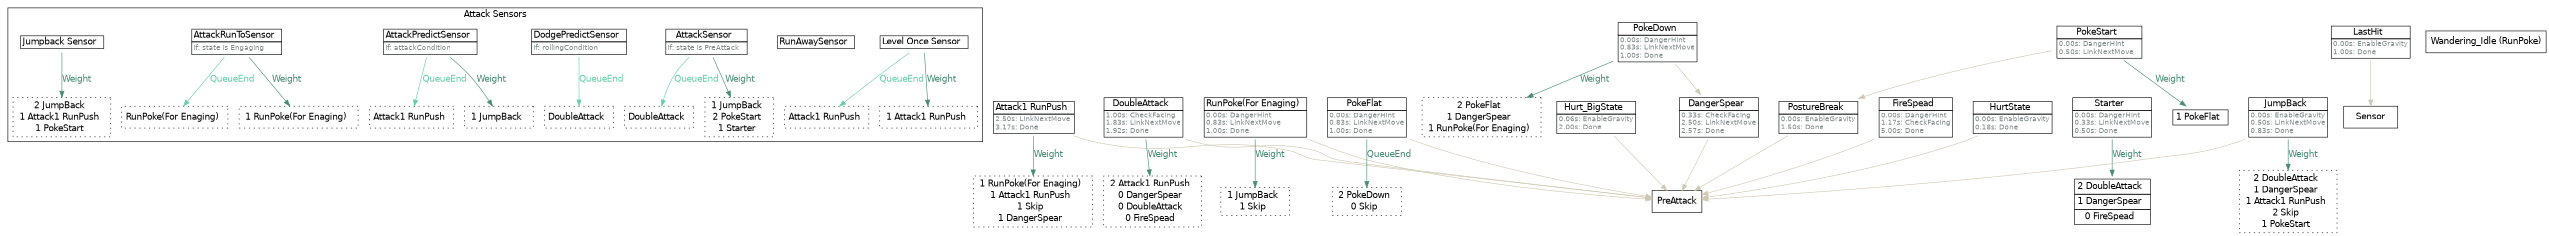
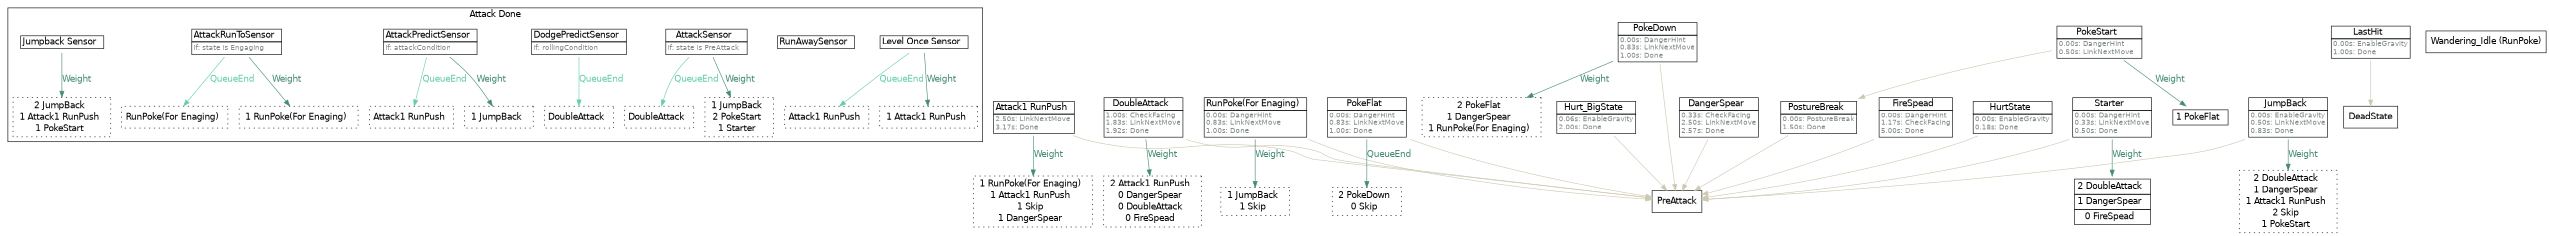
  strict digraph {
    rankdir=TB
    node [fontname=Helvetica shape=plaintext]
    edge [color=cornsilk3 fontcolor=cornsilk3 fontname=Helvetica]
    n1 [label=<<TABLE border="0" cellspacing="0" cellborder="1" cellpadding="2"><TR><TD>Level Once Sensor  </TD></TR></TABLE>>]
    n2 [label=<<TABLE border="0" cellspacing="0" cellborder="0" cellpadding="2"><TR><TD>Attack1 RunPush  </TD></TR></TABLE>> margin=0.05 shape=box style=dotted]
    n3 [label=<<TABLE border="0" cellspacing="0" cellborder="0" cellpadding="2"><TR><TD>1 Attack1 RunPush  </TD></TR></TABLE>> shape=box style=dotted]
    n4 [label=<<TABLE border="0" cellspacing="0" cellborder="1" cellpadding="2"><TR><TD>RunAwaySensor  </TD></TR></TABLE>>]
    n5 [label=<<TABLE border="0" cellspacing="0" cellborder="1" cellpadding="2"><TR><TD>AttackSensor  </TD></TR><TR><TD align="left" balign="left"><FONT point-size="12" color="azure4">if: state is PreAttack</FONT>  </TD></TR></TABLE>>]
    n6 [label=<<TABLE border="0" cellspacing="0" cellborder="0" cellpadding="2"><TR><TD>DoubleAttack  </TD></TR></TABLE>> margin=0.05 shape=box style=dotted]
    n7 [label=<<TABLE border="0" cellspacing="0" cellborder="0" cellpadding="2"><TR><TD>1 JumpBack  </TD></TR><TR><TD>2 PokeStart  </TD></TR><TR><TD>1 Starter  </TD></TR></TABLE>> shape=box style=dotted]
    n8 [label=<<TABLE border="0" cellspacing="0" cellborder="1" cellpadding="2"><TR><TD>DodgePredictSensor  </TD></TR><TR><TD align="left" balign="left"><FONT point-size="12" color="azure4">if: rollingCondition</FONT>  </TD></TR></TABLE>>]
    n9 [label=<<TABLE border="0" cellspacing="0" cellborder="0" cellpadding="2"><TR><TD>DoubleAttack  </TD></TR></TABLE>> margin=0.05 shape=box style=dotted]
    n10 [label=<<TABLE border="0" cellspacing="0" cellborder="1" cellpadding="2"><TR><TD>AttackPredictSensor  </TD></TR><TR><TD align="left" balign="left"><FONT point-size="12" color="azure4">if: attackCondition</FONT>  </TD></TR></TABLE>>]
    n11 [label=<<TABLE border="0" cellspacing="0" cellborder="0" cellpadding="2"><TR><TD>Attack1 RunPush  </TD></TR></TABLE>> margin=0.05 shape=box style=dotted]
    n12 [label=<<TABLE border="0" cellspacing="0" cellborder="0" cellpadding="2"><TR><TD>1 JumpBack  </TD></TR></TABLE>> shape=box style=dotted]
    n13 [label=<<TABLE border="0" cellspacing="0" cellborder="1" cellpadding="2"><TR><TD>AttackRunToSensor  </TD></TR><TR><TD align="left" balign="left"><FONT point-size="12" color="azure4">if: state is Engaging</FONT>  </TD></TR></TABLE>>]
    n14 [label=<<TABLE border="0" cellspacing="0" cellborder="0" cellpadding="2"><TR><TD>RunPoke(For Enaging)  </TD></TR></TABLE>> margin=0.05 shape=box style=dotted]
    n15 [label=<<TABLE border="0" cellspacing="0" cellborder="0" cellpadding="2"><TR><TD>1 RunPoke(For Enaging)  </TD></TR></TABLE>> shape=box style=dotted]
    n16 [label=<<TABLE border="0" cellspacing="0" cellborder="1" cellpadding="2"><TR><TD>Jumpback Sensor  </TD></TR></TABLE>>]
    n17 [label=<<TABLE border="0" cellspacing="0" cellborder="0" cellpadding="2"><TR><TD>2 JumpBack  </TD></TR><TR><TD>1 Attack1 RunPush  </TD></TR><TR><TD>1 PokeStart  </TD></TR></TABLE>> shape=box style=dotted]
    n18 [label=<<TABLE border="0" cellspacing="0" cellborder="1" cellpadding="2"><TR><TD>Attack1 RunPush  </TD></TR><TR><TD align="left" balign="left"><FONT point-size="12" color="azure4">2.50s: LinkNextMove<br/>3.17s: Done</FONT>  </TD></TR></TABLE>>]
    PreAttack [shape=box]
    n20 [label=<<TABLE border="0" cellspacing="0" cellborder="0" cellpadding="2"><TR><TD>1 RunPoke(For Enaging)  </TD></TR><TR><TD>1 Attack1 RunPush  </TD></TR><TR><TD>1 Skip  </TD></TR><TR><TD>1 DangerSpear  </TD></TR></TABLE>> shape=box style=dotted]
    n21 [label=<<TABLE border="0" cellspacing="0" cellborder="1" cellpadding="2"><TR><TD>DoubleAttack  </TD></TR><TR><TD align="left" balign="left"><FONT point-size="12" color="azure4">1.00s: CheckFacing<br/>1.83s: LinkNextMove<br/>1.92s: Done</FONT>  </TD></TR></TABLE>>]
    n22 [label=<<TABLE border="0" cellspacing="0" cellborder="0" cellpadding="2"><TR><TD>2 Attack1 RunPush  </TD></TR><TR><TD>0 DangerSpear  </TD></TR><TR><TD>0 DoubleAttack  </TD></TR><TR><TD>0 FireSpead  </TD></TR></TABLE>> shape=box style=dotted]
    n23 [label=<<TABLE border="0" cellspacing="0" cellborder="1" cellpadding="2"><TR><TD>DangerSpear  </TD></TR><TR><TD align="left" balign="left"><FONT point-size="12" color="azure4">0.33s: CheckFacing<br/>2.50s: LinkNextMove<br/>2.57s: Done</FONT>  </TD></TR></TABLE>>]
    n24 [label=<<TABLE border="0" cellspacing="0" cellborder="1" cellpadding="2"><TR><TD>RunPoke(For Enaging)  </TD></TR><TR><TD align="left" balign="left"><FONT point-size="12" color="azure4">0.00s: DangerHint<br/>0.83s: LinkNextMove<br/>1.00s: Done</FONT>  </TD></TR></TABLE>>]
    n25 [label=<<TABLE border="0" cellspacing="0" cellborder="0" cellpadding="2"><TR><TD>1 JumpBack  </TD></TR><TR><TD>1 Skip  </TD></TR></TABLE>> shape=box style=dotted]
    n26 [label=<<TABLE border="0" cellspacing="0" cellborder="1" cellpadding="2"><TR><TD>FireSpead  </TD></TR><TR><TD align="left" balign="left"><FONT point-size="12" color="azure4">0.00s: DangerHint<br/>1.17s: CheckFacing<br/>5.00s: Done</FONT>  </TD></TR></TABLE>>]
    n27 [label=<<TABLE border="0" cellspacing="0" cellborder="1" cellpadding="2"><TR><TD>PokeDown  </TD></TR><TR><TD align="left" balign="left"><FONT point-size="12" color="azure4">0.00s: DangerHint<br/>0.83s: LinkNextMove<br/>1.00s: Done</FONT>  </TD></TR></TABLE>>]
    n28 [label=<<TABLE border="0" cellspacing="0" cellborder="0" cellpadding="2"><TR><TD>2 PokeFlat  </TD></TR><TR><TD>1 DangerSpear  </TD></TR><TR><TD>1 RunPoke(For Enaging)  </TD></TR></TABLE>> shape=box style=dotted]
    n29 [label=<<TABLE border="0" cellspacing="0" cellborder="1" cellpadding="2"><TR><TD>PokeFlat  </TD></TR><TR><TD align="left" balign="left"><FONT point-size="12" color="azure4">0.00s: DangerHint<br/>0.83s: LinkNextMove<br/>1.00s: Done</FONT>  </TD></TR></TABLE>>]
    n30 [label=<<TABLE border="0" cellspacing="0" cellborder="0" cellpadding="2"><TR><TD>2 PokeDown  </TD></TR><TR><TD>0 Skip  </TD></TR></TABLE>> shape=box style=dotted]
    n31 [label=<<TABLE border="0" cellspacing="0" cellborder="1" cellpadding="2"><TR><TD>Starter  </TD></TR><TR><TD align="left" balign="left"><FONT point-size="12" color="azure4">0.00s: DangerHint<br/>0.33s: LinkNextMove<br/>0.50s: Done</FONT>  </TD></TR></TABLE>>]
    n32 [label=<<TABLE border="0" cellspacing="0" cellborder="1" cellpadding="4"><TR><TD>2 DoubleAttack  </TD></TR><TR><TD>1 DangerSpear  </TD></TR><TR><TD>0 FireSpead  </TD></TR></TABLE>>]
    n33 [label=<<TABLE border="0" cellspacing="0" cellborder="1" cellpadding="2"><TR><TD>PokeStart  </TD></TR><TR><TD align="left" balign="left"><FONT point-size="12" color="azure4">0.00s: DangerHint<br/>0.50s: LinkNextMove</FONT>  </TD></TR></TABLE>>]
    n34 [label=<<TABLE border="0" cellspacing="0" cellborder="1" cellpadding="4"><TR><TD>1 PokeFlat  </TD></TR></TABLE>>]
-   n35 [label=<<TABLE border="0" cellspacing="0" cellborder="1" cellpadding="2"><TR><TD>PostureBreak  </TD></TR><TR><TD align="left" balign="left"><FONT point-size="12" color="azure4">0.00s: EnableGravity<br/>1.50s: Done</FONT>  </TD></TR></TABLE>>]
+   n35 [label=<<TABLE border="0" cellspacing="0" cellborder="1" cellpadding="2"><TR><TD>PostureBreak  </TD></TR><TR><TD align="left" balign="left"><FONT point-size="12" color="azure4">0.00s: PostureBreak<br/>1.50s: Done</FONT>  </TD></TR></TABLE>>]
    n36 [label=<<TABLE border="0" cellspacing="0" cellborder="1" cellpadding="2"><TR><TD>HurtState  </TD></TR><TR><TD align="left" balign="left"><FONT point-size="12" color="azure4">0.00s: EnableGravity<br/>0.18s: Done</FONT>  </TD></TR></TABLE>>]
    n37 [label=<<TABLE border="0" cellspacing="0" cellborder="1" cellpadding="2"><TR><TD>Hurt_BigState  </TD></TR><TR><TD align="left" balign="left"><FONT point-size="12" color="azure4">0.06s: EnableGravity<br/>2.00s: Done</FONT>  </TD></TR></TABLE>>]
    n38 [label=<<TABLE border="0" cellspacing="0" cellborder="1" cellpadding="2"><TR><TD>JumpBack  </TD></TR><TR><TD align="left" balign="left"><FONT point-size="12" color="azure4">0.00s: EnableGravity<br/>0.50s: LinkNextMove<br/>0.83s: Done</FONT>  </TD></TR></TABLE>>]
    n39 [label=<<TABLE border="0" cellspacing="0" cellborder="0" cellpadding="2"><TR><TD>2 DoubleAttack  </TD></TR><TR><TD>1 DangerSpear  </TD></TR><TR><TD>1 Attack1 RunPush  </TD></TR><TR><TD>2 Skip  </TD></TR><TR><TD>1 PokeStart  </TD></TR></TABLE>> shape=box style=dotted]
    n40 [label=<<TABLE border="0" cellspacing="0" cellborder="1" cellpadding="2"><TR><TD>LastHit  </TD></TR><TR><TD align="left" balign="left"><FONT point-size="12" color="azure4">0.00s: EnableGravity<br/>1.00s: Done</FONT>  </TD></TR></TABLE>>]
-   DeadState [shape=box label=Sensor]
+   DeadState [shape=box]
    n42 [label="Wandering_Idle (RunPoke)" shape=box]
    subgraph cluster_1 {
      fontname=Helvetica
-     label="Attack Sensors"
+     label="Attack Done"
      rank=sink
      n1
      n2
      n3
      n4
      n5
      n6
      n7
      n8
      n9
      n10
      n11
      n12
      n13
      n14
      n15
      n16
      n17
    }
    n1 -> n2 [color=aquamarine3 fontcolor=aquamarine3 label=QueueEnd]
    n1 -> n3 [color=aquamarine4 fontcolor=aquamarine4 label=Weight]
    n5 -> n6 [color=aquamarine3 fontcolor=aquamarine3 label=QueueEnd]
    n5 -> n7 [color=aquamarine4 fontcolor=aquamarine4 label=Weight]
    n8 -> n9 [color=aquamarine3 fontcolor=aquamarine3 label=QueueEnd]
    n10 -> n11 [color=aquamarine3 fontcolor=aquamarine3 label=QueueEnd]
    n10 -> n12 [color=aquamarine4 fontcolor=aquamarine4 label=Weight]
    n13 -> n14 [color=aquamarine3 fontcolor=aquamarine3 label=QueueEnd]
    n13 -> n15 [color=aquamarine4 fontcolor=aquamarine4 label=Weight]
    n16 -> n17 [color=aquamarine4 fontcolor=aquamarine4 label=Weight]
    n18 -> PreAttack
    n18 -> n20 [color=aquamarine4 fontcolor=aquamarine4 label=Weight]
    n21 -> PreAttack
    n21 -> n22 [color=aquamarine4 fontcolor=aquamarine4 label=Weight]
    n23 -> PreAttack
    n24 -> PreAttack
    n24 -> n25 [color=aquamarine4 fontcolor=aquamarine4 label=Weight]
    n26 -> PreAttack
-   n27 -> n23
+   n27 -> PreAttack
    n27 -> n28 [color=aquamarine4 fontcolor=aquamarine4 label=Weight]
    n29 -> PreAttack
    n29 -> n30 [color=aquamarine4 fontcolor=aquamarine4 label=QueueEnd]
+   n31 -> PreAttack
    n31 -> n32 [color=aquamarine4 fontcolor=aquamarine4 label=Weight]
    n33 -> n34 [color=aquamarine4 fontcolor=aquamarine4 label=Weight]
    n33 -> n35
    n35 -> PreAttack
    n36 -> PreAttack
    n37 -> PreAttack
    n38 -> PreAttack
    n38 -> n39 [color=aquamarine4 fontcolor=aquamarine4 label=Weight]
    n40 -> DeadState
  }
